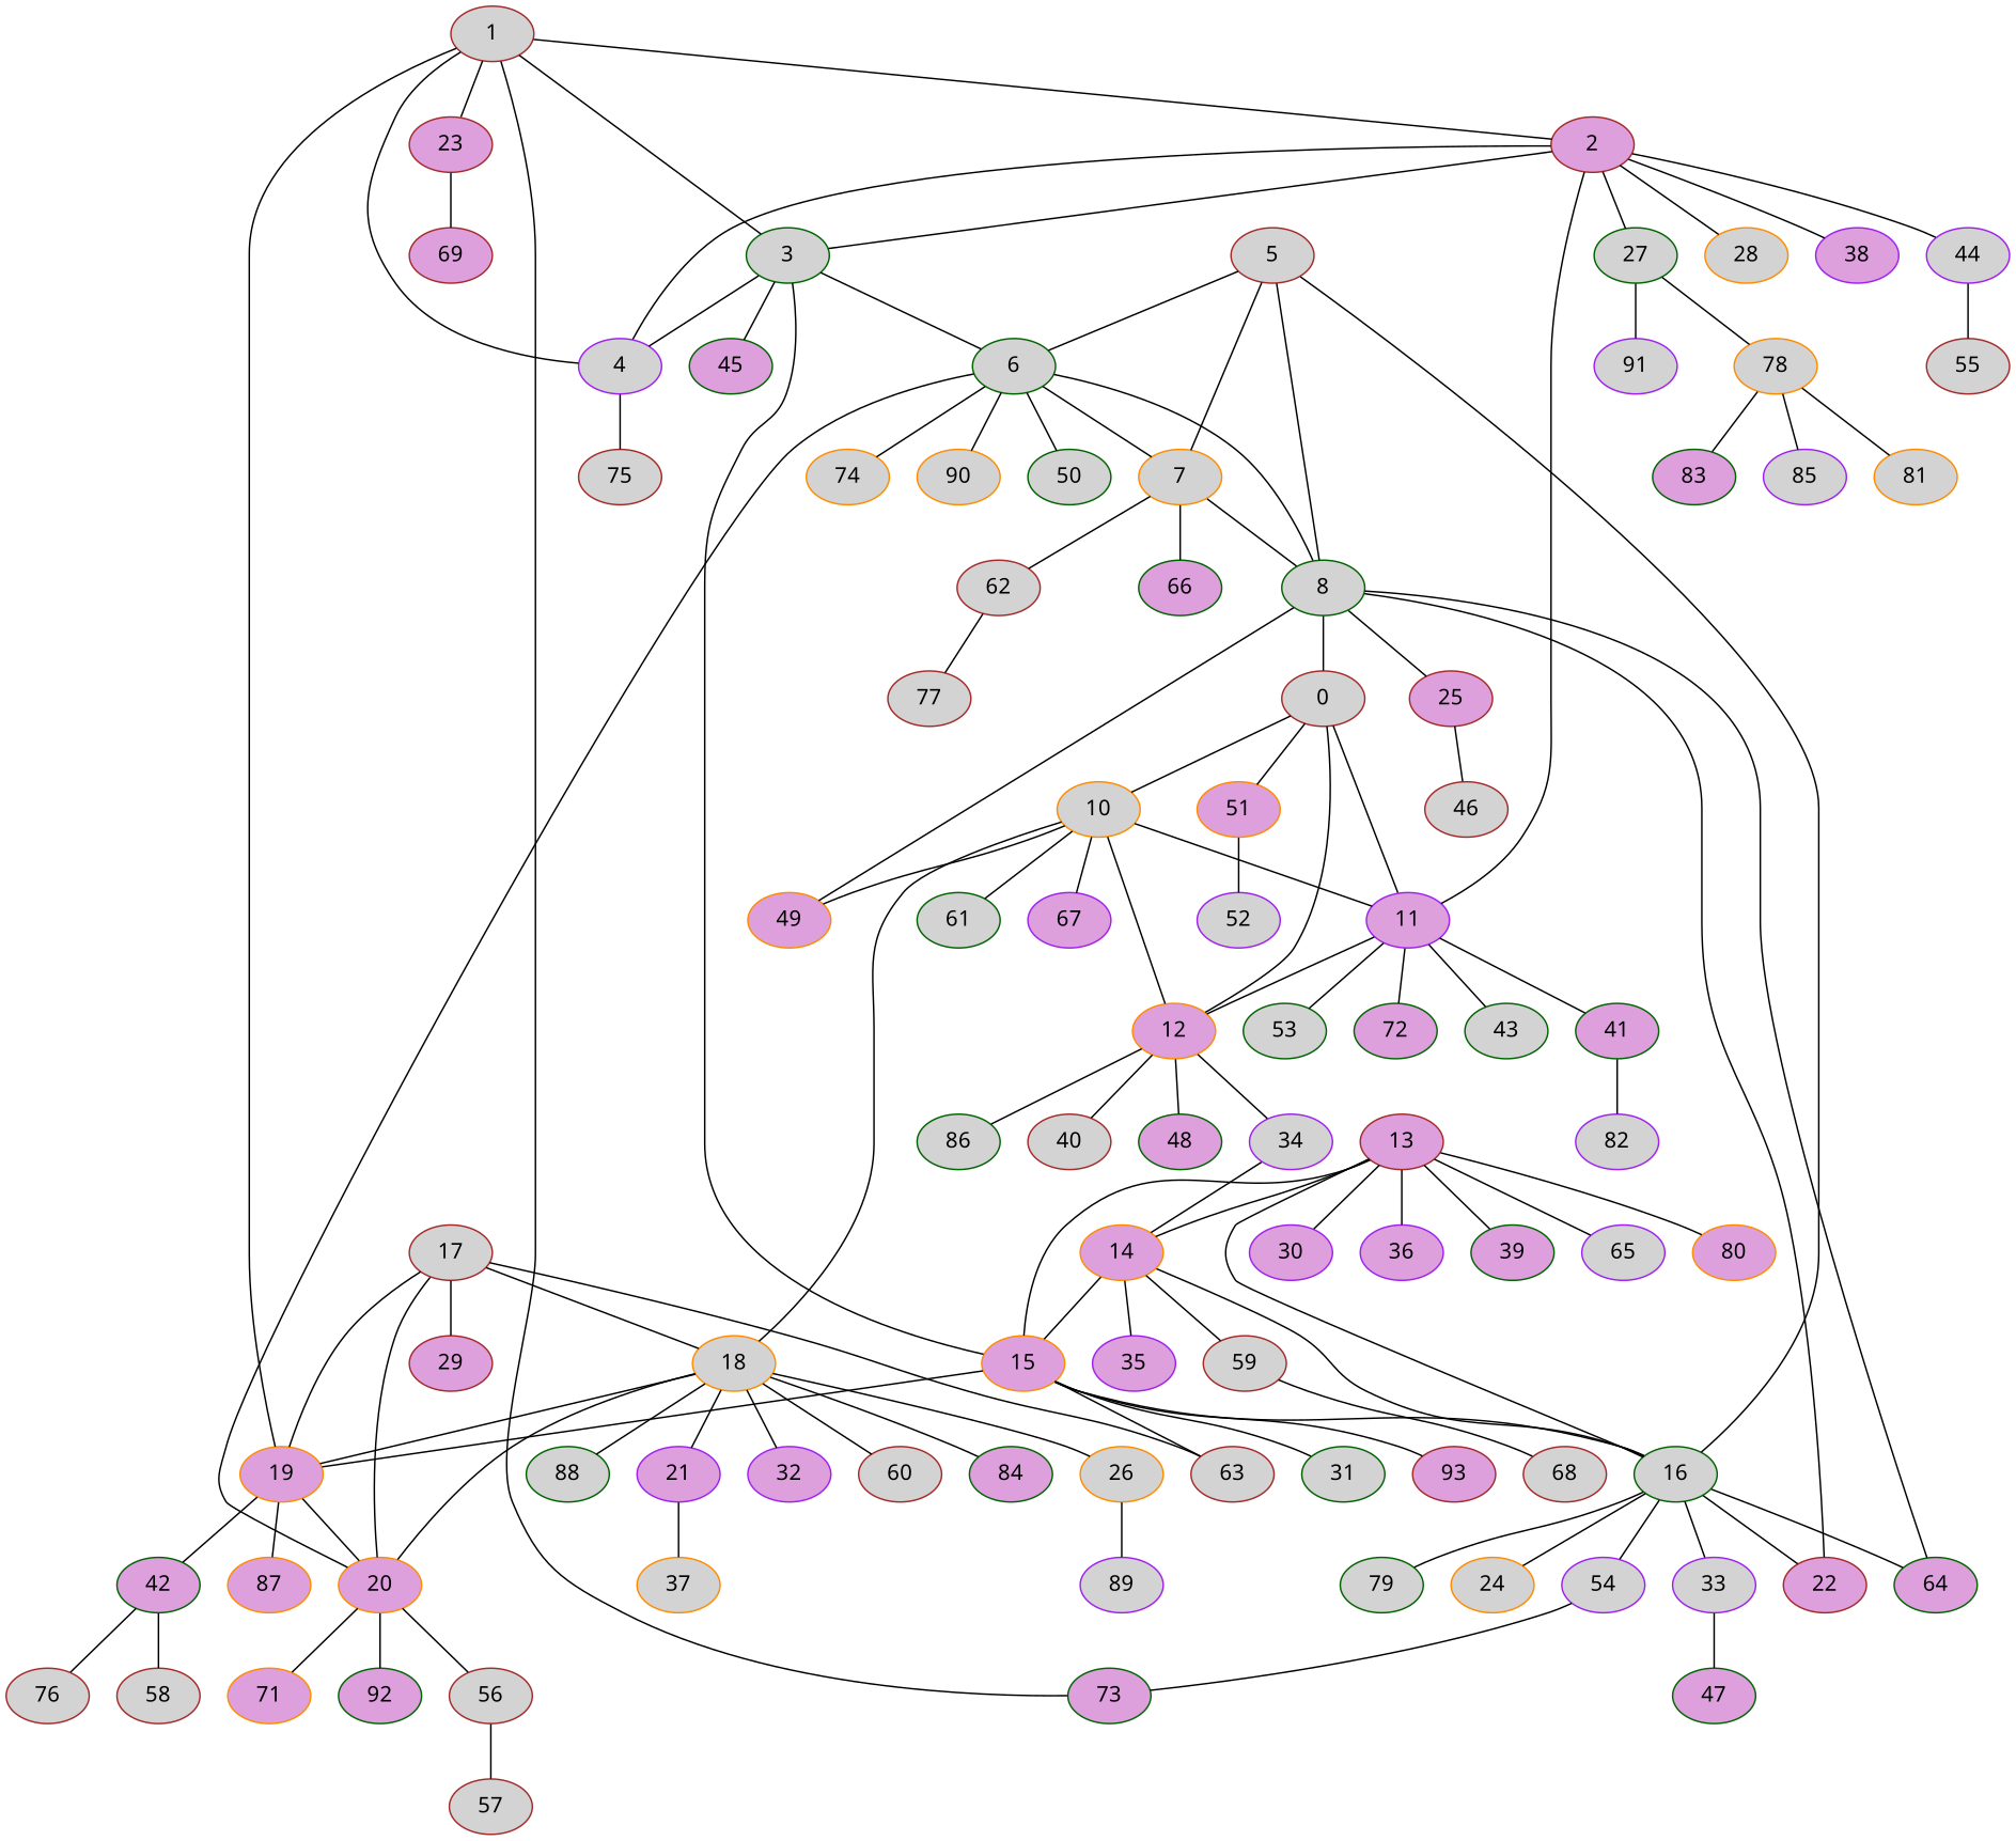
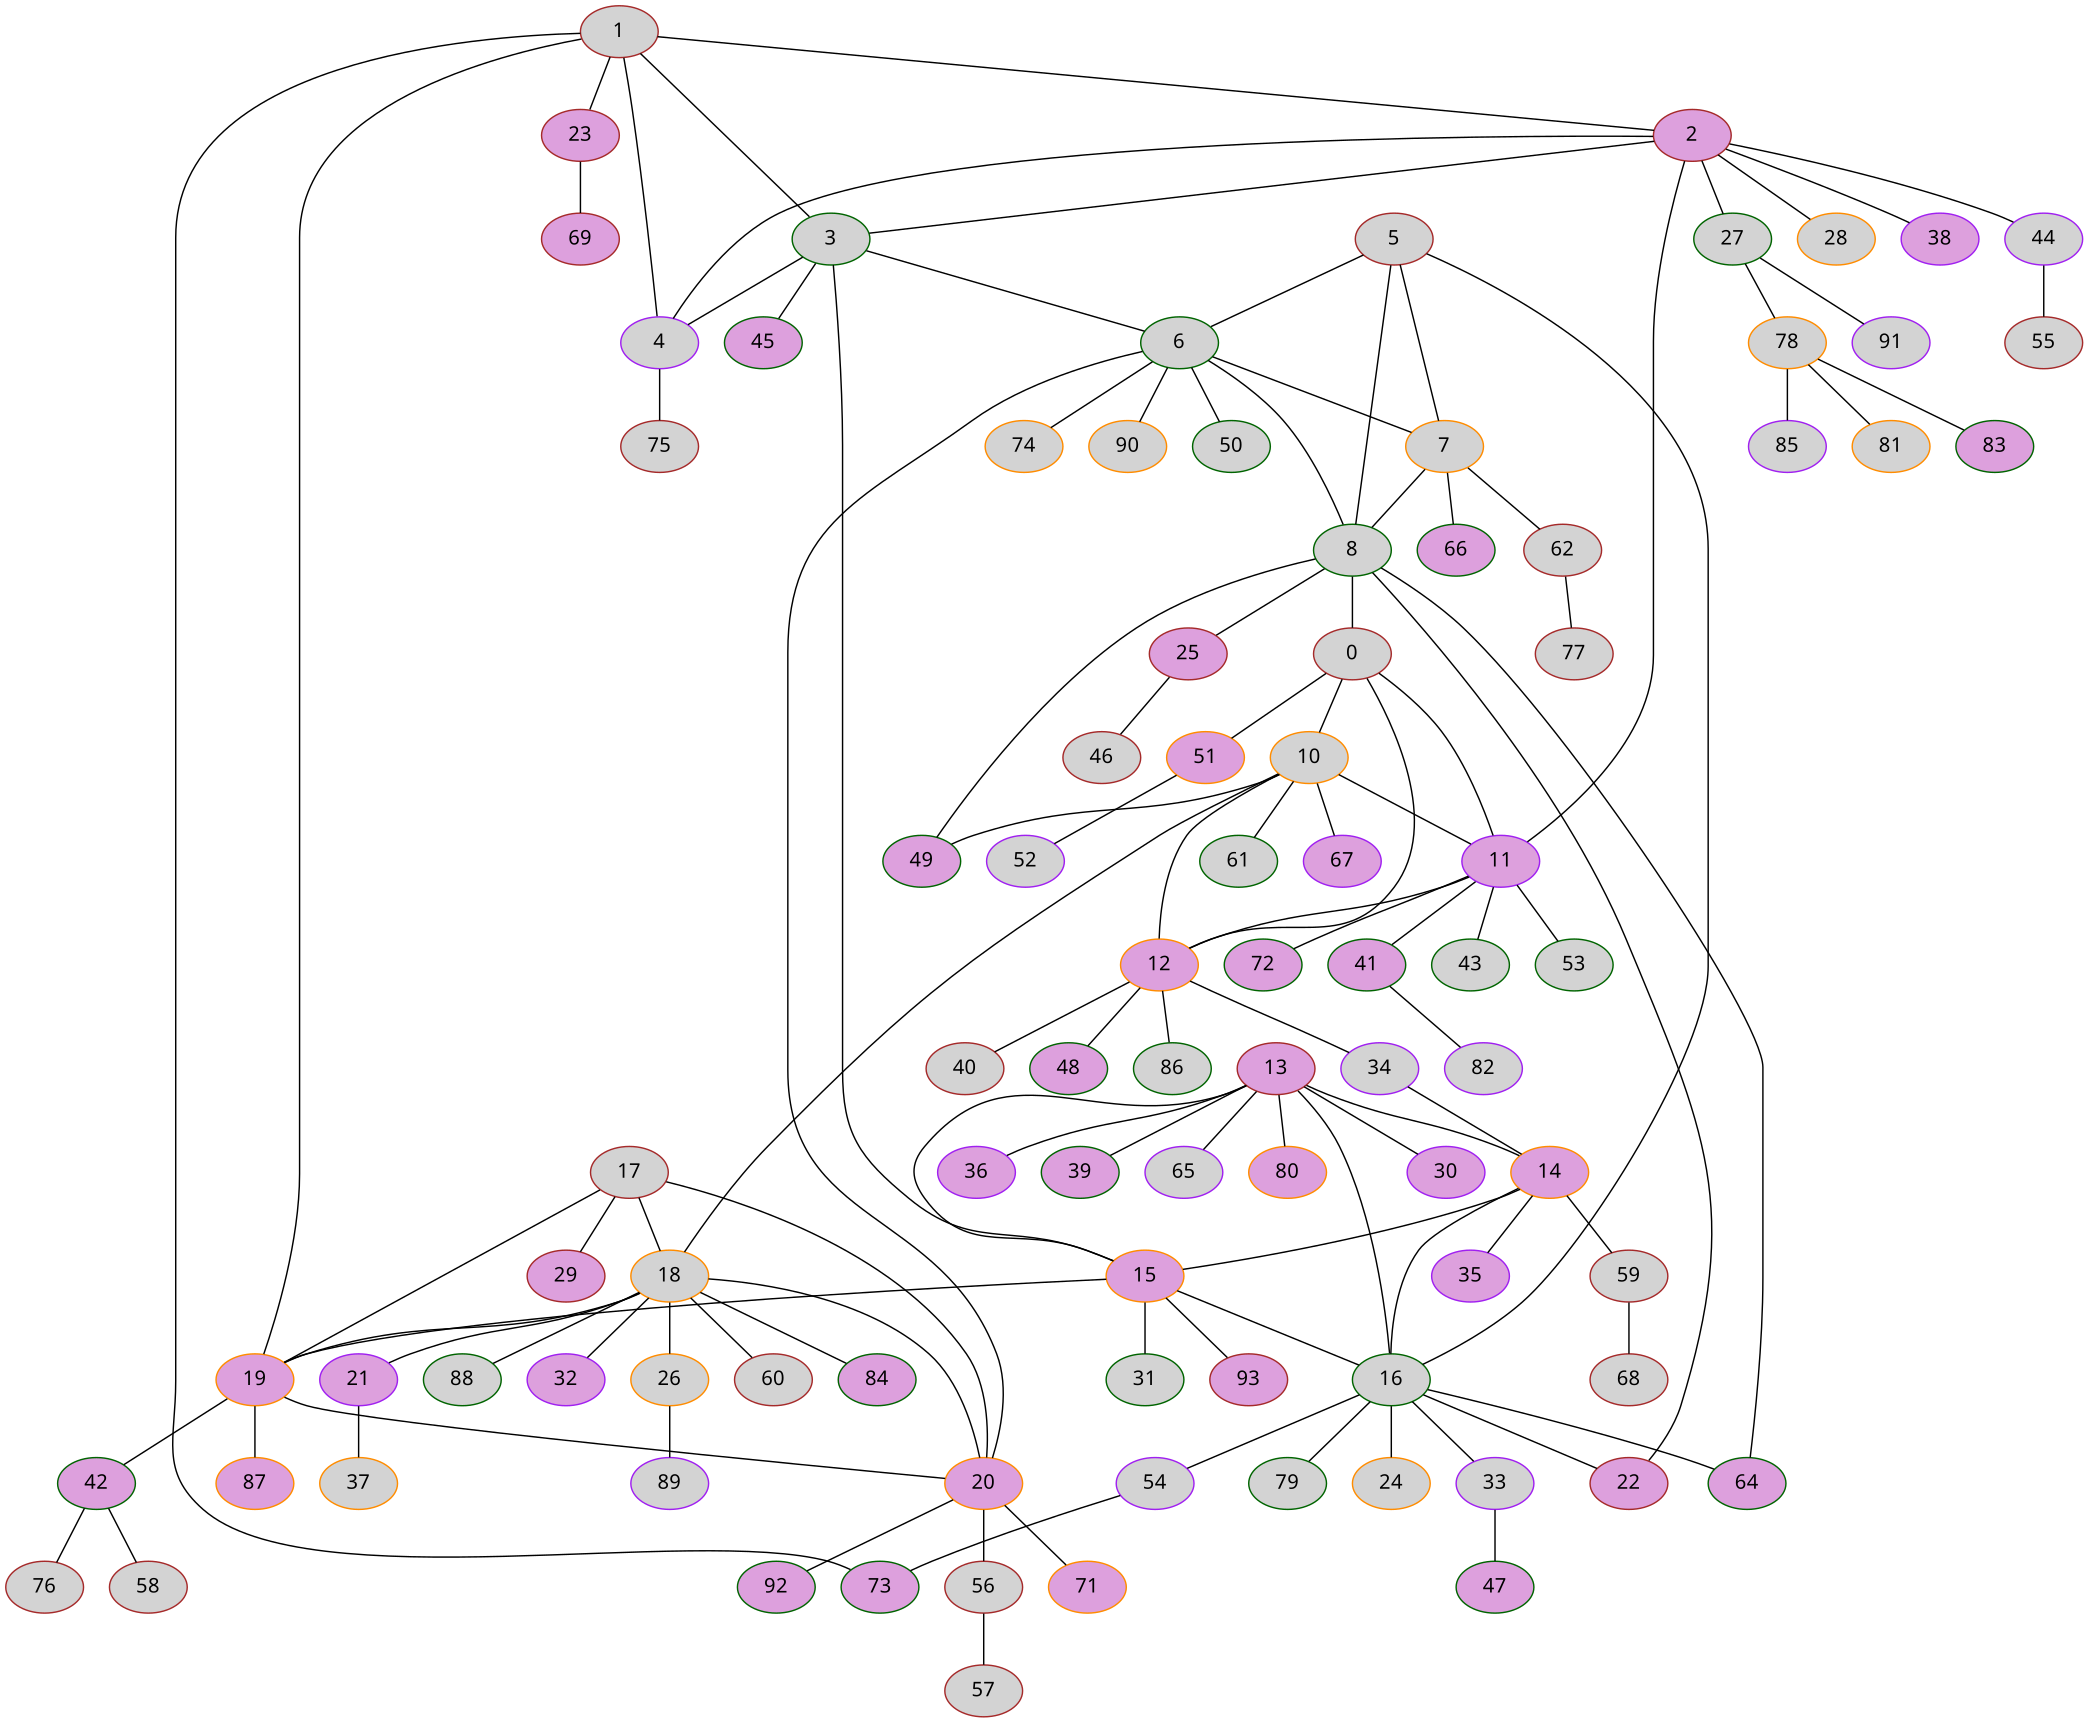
  graph {
    fontname="Noto Sans"
    node [color=darkgreen fillcolor=lightgrey fontname="Noto Sans" style=filled]
    edge [fontname="Noto Sans"]
    2 [color=brown fillcolor=plum]
    1 [color=brown]
    3
    4 [color=purple]
    19 [color=darkorange fillcolor=plum]
    23 [color=brown fillcolor=plum]
    73 [fillcolor=plum]
    11 [color=purple fillcolor=plum]
    27
    28 [color=darkorange]
    38 [color=purple fillcolor=plum]
    44 [color=purple]
    15 [color=darkorange fillcolor=plum]
    6
    45 [fillcolor=plum]
    75 [color=brown]
    16
    31
-   63 [color=brown]
    93 [color=brown fillcolor=plum]
    20 [color=darkorange fillcolor=plum]
    42 [fillcolor=plum]
    87 [color=darkorange fillcolor=plum]
    69 [color=brown fillcolor=plum]
    12 [color=darkorange fillcolor=plum]
    41 [fillcolor=plum]
    43
    53
    72 [fillcolor=plum]
    78 [color=darkorange]
    91 [color=purple]
    55 [color=brown]
    7 [color=darkorange]
    8
    50
    74 [color=darkorange]
    90 [color=darkorange]
    5 [color=brown]
    62 [color=brown]
    66 [fillcolor=plum]
    n41 [color=brown label=0]
    22 [color=brown fillcolor=plum]
    25 [color=brown fillcolor=plum]
-   49 [color=darkorange fillcolor=plum]
+   49 [fillcolor=plum]
    64 [fillcolor=plum]
    24 [color=darkorange]
    33 [color=purple]
    54 [color=purple]
    79
    56 [color=brown]
    71 [color=darkorange fillcolor=plum]
    92 [fillcolor=plum]
    77 [color=brown]
    10 [color=darkorange]
    51 [color=darkorange fillcolor=plum]
    46 [color=brown]
    18 [color=darkorange]
    61
    67 [color=purple fillcolor=plum]
    34 [color=purple]
    40 [color=brown]
    48 [fillcolor=plum]
    86
    52 [color=purple]
    21 [color=purple fillcolor=plum]
    26 [color=darkorange]
    32 [color=purple fillcolor=plum]
    60 [color=brown]
    84 [fillcolor=plum]
    88
    82 [color=purple]
    14 [color=darkorange fillcolor=plum]
    35 [color=purple fillcolor=plum]
    59 [color=brown]
    13 [color=brown fillcolor=plum]
    30 [color=purple fillcolor=plum]
    36 [color=purple fillcolor=plum]
    39 [fillcolor=plum]
    65 [color=purple]
    80 [color=darkorange fillcolor=plum]
    68 [color=brown]
    47 [fillcolor=plum]
    17 [color=brown]
    29 [color=brown fillcolor=plum]
    37 [color=darkorange]
    89 [color=purple]
    58 [color=brown]
    76 [color=brown]
    57 [color=brown]
    81 [color=darkorange]
    83 [fillcolor=plum]
    85 [color=purple]
    2 -- 3
    2 -- 4
    2 -- 11
    2 -- 27
    2 -- 28
    2 -- 38
    2 -- 44
    1 -- 2
    1 -- 3
    1 -- 4
    1 -- 19
    1 -- 23
    1 -- 73
    3 -- 4
    3 -- 15
    3 -- 6
    3 -- 45
    4 -- 75
    19 -- 20
    19 -- 42
    19 -- 87
    23 -- 69
    11 -- 12
    11 -- 41
    11 -- 43
    11 -- 53
    11 -- 72
    27 -- 78
    27 -- 91
    44 -- 55
    15 -- 19
    15 -- 16
    15 -- 31
-   15 -- 63
    15 -- 93
    6 -- 20
    6 -- 7
    6 -- 8
    6 -- 50
    6 -- 74
    6 -- 90
    16 -- 22
    16 -- 64
    16 -- 24
    16 -- 33
    16 -- 54
    16 -- 79
    20 -- 56
    20 -- 71
    20 -- 92
    42 -- 58
    42 -- 76
    12 -- 34
    12 -- 40
    12 -- 48
    12 -- 86
    41 -- 82
    78 -- 81
    78 -- 83
    78 -- 85
    7 -- 8
    7 -- 62
    7 -- 66
    8 -- n41
    8 -- 22
    8 -- 25
    8 -- 49
    8 -- 64
    5 -- 6
    5 -- 16
    5 -- 7
    5 -- 8
    62 -- 77
    n41 -- 11
    n41 -- 12
    n41 -- 10
    n41 -- 51
    25 -- 46
    33 -- 47
    54 -- 73
    56 -- 57
    10 -- 11
    10 -- 12
    10 -- 49
    10 -- 18
    10 -- 61
    10 -- 67
    51 -- 52
    18 -- 19
    18 -- 20
    18 -- 21
    18 -- 26
    18 -- 32
    18 -- 60
    18 -- 84
    18 -- 88
    34 -- 14
    21 -- 37
    26 -- 89
    14 -- 15
    14 -- 16
    14 -- 35
    14 -- 59
    59 -- 68
    13 -- 15
    13 -- 16
    13 -- 14
    13 -- 30
    13 -- 36
    13 -- 39
    13 -- 65
    13 -- 80
    17 -- 19
-   17 -- 63
    17 -- 20
    17 -- 18
    17 -- 29
  }
